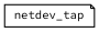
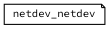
  digraph {
    rankdir=TB
    fontname="Source Code Pro"
-   n1 [color=black fillcolor=white fontname="Source Code Pro" fontsize=10 height=0.2 label=netdev_tap shape=note style=filled width=0.4]
+   n1 [color=black fillcolor=white fontname="Source Code Pro" fontsize=10 height=0.2 label=netdev_netdev shape=note style=filled width=0.4]
  }
